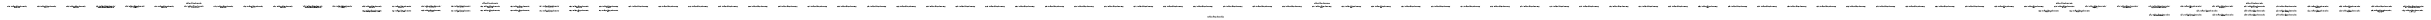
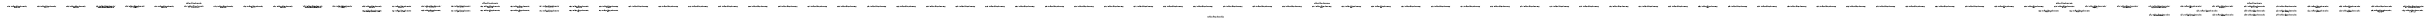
  digraph {
    label="/home/labaccount/Saba/bbrepo/mlsa/test/test0 Call Graph"
    rankdir=TB
    node [shape=oval]
    n1 [label="/home/labaccount/Saba/bbrepo/mlsa/test/test0/Binary.c"]
    n2 [label="0x2d9f220. (/home/labaccount/Saba/bbrepo/mlsa/test/test0/Binary.c)\ngettimeofday(UNOP, 0)"]
    n3 [label="0x2d9f6f0. (/home/labaccount/Saba/bbrepo/mlsa/test/test0/Binary.c)\nbinary1(n, a, k)"]
    n4 [label="0x2d9f930. (/home/labaccount/Saba/bbrepo/mlsa/test/test0/Binary.c)\ngettimeofday(UNOP, 0)"]
    n5 [label="0x2d9fc00. (/home/labaccount/Saba/bbrepo/mlsa/test/test0/Binary.c)\nprintf(<< before=[%ld%ld] after=[%ld%ld]\n >>, before.tv_sec, before.tv_usec, after.tv_sec, after.tv_usec)"]
    n6 [label="0x2d9fef0. (/home/labaccount/Saba/bbrepo/mlsa/test/test0/Binary.c)\nprintf(<< The difference is %ld\n >>, 0x2d9fe70)"]
    n7 [label="0x2d9fe70. (/home/labaccount/Saba/bbrepo/mlsa/test/test0/Binary.c)\ntimediff(before, after)"]
    n8 [label="0x2da0028. (/home/labaccount/Saba/bbrepo/mlsa/test/test0/Binary.c)\nprintf(<< ---------------------------------------------\n >>)"]
    n9 [label="0x2da0188. (/home/labaccount/Saba/bbrepo/mlsa/test/test0/Binary.c)\ngettimeofday(UNOP, 0)"]
    n10 [label="0x2da0630. (/home/labaccount/Saba/bbrepo/mlsa/test/test0/Binary.c)\nbinary2(n, a, k)"]
    n11 [label="0x2da0870. (/home/labaccount/Saba/bbrepo/mlsa/test/test0/Binary.c)\ngettimeofday(UNOP, 0)"]
    n12 [label="0x2da0ad0. (/home/labaccount/Saba/bbrepo/mlsa/test/test0/Binary.c)\nprintf(<< before=[%ld%ld] after=[%ld%ld]\n >>, before.tv_sec, before.tv_usec, after.tv_sec, after.tv_usec)"]
    n13 [label="0x2da0d28. (/home/labaccount/Saba/bbrepo/mlsa/test/test0/Binary.c)\nprintf(<< The difference is %ld\n >>, 0x2da0ca8)"]
    n14 [label="0x2da0ca8. (/home/labaccount/Saba/bbrepo/mlsa/test/test0/Binary.c)\ntimediff(before, after)"]
    n15 [label="/eefa/labaccount/Saba/bbrepo/mlsa/test/test0/Bubble.c"]
    n16 [label="0x1ff6110. (/home/labaccount/Saba/bbrepo/mlsa/test/test0/Bubble.c)\ngetIntArray(x, 10, 0)"]
    n17 [label="0x1ff6300. (/home/labaccount/Saba/bbrepo/mlsa/test/test0/Bubble.c)\nprintf(<< This is the empty array!\n >>)"]
    n18 [label="0x1ff63d8. (/home/labaccount/Saba/bbrepo/mlsa/test/test0/Bubble.c)\nprintf(<< The array was: \n >>)"]
    n19 [label="0x1ff6520. (/home/labaccount/Saba/bbrepo/mlsa/test/test0/Bubble.c)\nprintIntArray(x, hmny)"]
    n20 [label="0x1ff6618. (/home/labaccount/Saba/bbrepo/mlsa/test/test0/Bubble.c)\nbubbleSort(x, hmny)"]
    n21 [label="0x1ff6740. (/home/labaccount/Saba/bbrepo/mlsa/test/test0/Bubble.c)\nprintf(<< The sorted array is: \n >>)"]
    n22 [label="0x1ff6830. (/home/labaccount/Saba/bbrepo/mlsa/test/test0/Bubble.c)\nprintIntArray(x, hmny)"]
    n23 [label="0x1ff86e8. (/home/labaccount/Saba/bbrepo/mlsa/test/test0/Bubble.c)\nprintf(<< Enter integer [%d to terminate] :  >>, sentinel)"]
    n24 [label="0x1ff8880. (/home/labaccount/Saba/bbrepo/mlsa/test/test0/Bubble.c)\nscanf(<< %d >>, UNOP)"]
    n25 [label="0x1ff8ae8. (/home/labaccount/Saba/bbrepo/mlsa/test/test0/Bubble.c)\nprintf(<< array is full\n >>)"]
    n26 [label="0x1ff7e80. (/home/labaccount/Saba/bbrepo/mlsa/test/test0/Bubble.c)\nprintf(<< \t%d  >>, a[])"]
    n27 [label="0x1ff8080. (/home/labaccount/Saba/bbrepo/mlsa/test/test0/Bubble.c)\nprintf(<< \n >>)"]
    n28 [label="0x1ff81e0. (/home/labaccount/Saba/bbrepo/mlsa/test/test0/Bubble.c)\nprintf(<< \n >>)"]
    n29 [label="0x1ff7e80. (/home/labaccount/Saba/bbrepo/mlsa/test/test0/Bubble.c)\nprintf(<< \t%d  >>, a[])"]
    n30 [label="0x1ff8080. (/home/labaccount/Saba/bbrepo/mlsa/test/test0/Bubble.c)\nprintf(<< \n >>)"]
    n31 [label="0x1ff81e0. (/home/labaccount/Saba/bbrepo/mlsa/test/test0/Bubble.c)\nprintf(<< \n >>)"]
    n32 [label="/home/labaccount/Saba/bbrepo/mlsa/test/test0/RPG.cpp"]
    n33 [label="0x38ed5c0. (/home/labaccount/Saba/bbrepo/mlsa/test/test0/RPG.cpp)\nsrand(0x38ed490)"]
    n34 [label="0x38ed490. (/home/labaccount/Saba/bbrepo/mlsa/test/test0/RPG.cpp)\ntime(0)"]
    n35 [label="0x38ed6e0. (/home/labaccount/Saba/bbrepo/mlsa/test/test0/RPG.cpp)\nrand()"]
    n36 [label="0x38ed880. (/home/labaccount/Saba/bbrepo/mlsa/test/test0/RPG.cpp)\nrand()"]
    n37 [label="0x38eda20. (/home/labaccount/Saba/bbrepo/mlsa/test/test0/RPG.cpp)\nrand()"]
    n38 [label="0x38eee00. (/home/labaccount/Saba/bbrepo/mlsa/test/test0/RPG.cpp)\nrand()"]
    n39 [label="0x38eefa0. (/home/labaccount/Saba/bbrepo/mlsa/test/test0/RPG.cpp)\nrand()"]
    n40 [label="0x38ef140. (/home/labaccount/Saba/bbrepo/mlsa/test/test0/RPG.cpp)\nrand()"]
    n41 [label="0x38ef2f8. (/home/labaccount/Saba/bbrepo/mlsa/test/test0/RPG.cpp)\nrand()"]
    n42 [label="0x38ef498. (/home/labaccount/Saba/bbrepo/mlsa/test/test0/RPG.cpp)\nrand()"]
    n43 [label="0x38ef638. (/home/labaccount/Saba/bbrepo/mlsa/test/test0/RPG.cpp)\nrand()"]
    n44 [label="0x38ef7f0. (/home/labaccount/Saba/bbrepo/mlsa/test/test0/RPG.cpp)\nrand()"]
    n45 [label="0x38ef990. (/home/labaccount/Saba/bbrepo/mlsa/test/test0/RPG.cpp)\nrand()"]
    n46 [label="0x38efb30. (/home/labaccount/Saba/bbrepo/mlsa/test/test0/RPG.cpp)\nrand()"]
    n47 [label="0x38efd08. (/home/labaccount/Saba/bbrepo/mlsa/test/test0/RPG.cpp)\nrand()"]
    n48 [label="0x38eff20. (/home/labaccount/Saba/bbrepo/mlsa/test/test0/RPG.cpp)\nrand()"]
    n49 [label="0x38f00c0. (/home/labaccount/Saba/bbrepo/mlsa/test/test0/RPG.cpp)\nrand()"]
    n50 [label="0x38f0260. (/home/labaccount/Saba/bbrepo/mlsa/test/test0/RPG.cpp)\nrand()"]
    n51 [label="0x38f0418. (/home/labaccount/Saba/bbrepo/mlsa/test/test0/RPG.cpp)\nrand()"]
    n52 [label="0x38f05b8. (/home/labaccount/Saba/bbrepo/mlsa/test/test0/RPG.cpp)\nrand()"]
    n53 [label="0x38f0758. (/home/labaccount/Saba/bbrepo/mlsa/test/test0/RPG.cpp)\nrand()"]
    n54 [label="0x38f0910. (/home/labaccount/Saba/bbrepo/mlsa/test/test0/RPG.cpp)\nrand()"]
    n55 [label="0x38f0ab0. (/home/labaccount/Saba/bbrepo/mlsa/test/test0/RPG.cpp)\nrand()"]
    n56 [label="0x38f0c50. (/home/labaccount/Saba/bbrepo/mlsa/test/test0/RPG.cpp)\nrand()"]
    n57 [label="0x38f2070. (/home/labaccount/Saba/bbrepo/mlsa/test/test0/RPG.cpp)\nOBJ.get()"]
    n58 [label="0x38f3018. (/home/labaccount/Saba/bbrepo/mlsa/test/test0/RPG.cpp)\nOBJ.get()"]
    n59 [label="0x38f5eb0. (/home/labaccount/Saba/bbrepo/mlsa/test/test0/RPG.cpp)\nOBJ.get()"]
    n60 [label="0x38f7360. (/home/labaccount/Saba/bbrepo/mlsa/test/test0/RPG.cpp)\nrand()"]
    n61 [label="0x38f7578. (/home/labaccount/Saba/bbrepo/mlsa/test/test0/RPG.cpp)\nrand()"]
    n62 [label="0x38f7718. (/home/labaccount/Saba/bbrepo/mlsa/test/test0/RPG.cpp)\nrand()"]
    n63 [label="0x38f78b8. (/home/labaccount/Saba/bbrepo/mlsa/test/test0/RPG.cpp)\nrand()"]
    n64 [label="0x38f7a70. (/home/labaccount/Saba/bbrepo/mlsa/test/test0/RPG.cpp)\nrand()"]
    n65 [label="0x38f7c10. (/home/labaccount/Saba/bbrepo/mlsa/test/test0/RPG.cpp)\nrand()"]
    n66 [label="0x38f7db0. (/home/labaccount/Saba/bbrepo/mlsa/test/test0/RPG.cpp)\nrand()"]
    n67 [label="0x38f7f68. (/home/labaccount/Saba/bbrepo/mlsa/test/test0/RPG.cpp)\nrand()"]
    n68 [label="0x38f8108. (/home/labaccount/Saba/bbrepo/mlsa/test/test0/RPG.cpp)\nrand()"]
    n69 [label="0x38f82a8. (/home/labaccount/Saba/bbrepo/mlsa/test/test0/RPG.cpp)\nrand()"]
    n70 [label="0x38fa388. (/home/labaccount/Saba/bbrepo/mlsa/test/test0/RPG.cpp)\nOBJ.get()"]
    n71 [label="0x38fbca0. (/home/labaccount/Saba/bbrepo/mlsa/test/test0/RPG.cpp)\nrand()"]
    n72 [label="0x38fbe40. (/home/labaccount/Saba/bbrepo/mlsa/test/test0/RPG.cpp)\nrand()"]
    n73 [label="0x38fbfe0. (/home/labaccount/Saba/bbrepo/mlsa/test/test0/RPG.cpp)\nrand()"]
    n74 [label="0x38fc198. (/home/labaccount/Saba/bbrepo/mlsa/test/test0/RPG.cpp)\nrand()"]
    n75 [label="0x38fc338. (/home/labaccount/Saba/bbrepo/mlsa/test/test0/RPG.cpp)\nrand()"]
    n76 [label="0x38fc4d8. (/home/labaccount/Saba/bbrepo/mlsa/test/test0/RPG.cpp)\nrand()"]
    n77 [label="0x38fc690. (/home/labaccount/Saba/bbrepo/mlsa/test/test0/RPG.cpp)\nrand()"]
    n78 [label="0x38fc830. (/home/labaccount/Saba/bbrepo/mlsa/test/test0/RPG.cpp)\nrand()"]
    n79 [label="0x38fc9d0. (/home/labaccount/Saba/bbrepo/mlsa/test/test0/RPG.cpp)\nrand()"]
    n80 [label="0x38fdd50. (/home/labaccount/Saba/bbrepo/mlsa/test/test0/RPG.cpp)\nOBJ.get()"]
    n81 [label="0x38fec00. (/home/labaccount/Saba/bbrepo/mlsa/test/test0/RPG.cpp)\nOBJ.get()"]
    n82 [label="/home/labaccount/Saba/bbrepo/mlsa/test/test0/Stenciltst.c"]
    n83 [label="0x3698be0. (/home/labaccount/Saba/bbrepo/mlsa/test/test0/Stenciltst.c)\nArgs(argc, argv)"]
    n84 [label="0x36983f0. (/home/labaccount/Saba/bbrepo/mlsa/test/test0/Stenciltst.c)\nstrcmp(argv[], << -sb >>)"]
    n85 [label="0x36986c0. (/home/labaccount/Saba/bbrepo/mlsa/test/test0/Stenciltst.c)\nstrcmp(argv[], << -db >>)"]
-   n86 [label="/home/labaccount/Saba/bbrepo/mlsa/test/test0/Summation.c"]
+   n86 [label="/home/labaccount/Saba/bbrepo/mlsa/test/test0/The.c"]
    n87 [label="0x23a9010. (/home/labaccount/Saba/bbrepo/mlsa/test/test0/Summation.c)\nprintf(<< \n OPERATIONS --- >>)"]
    n88 [label="0x23a9138. (/home/labaccount/Saba/bbrepo/mlsa/test/test0/Summation.c)\nprintf(<< \n 1] Insert an element into tree >>)"]
    n89 [label="0x23a9270. (/home/labaccount/Saba/bbrepo/mlsa/test/test0/Summation.c)\nprintf(<< \n 2] Display the sum of the elements at the same level >>)"]
    n90 [label="0x23a9388. (/home/labaccount/Saba/bbrepo/mlsa/test/test0/Summation.c)\nprintf(<< \n 3] Exit  >>)"]
    n91 [label="0x23a94c0. (/home/labaccount/Saba/bbrepo/mlsa/test/test0/Summation.c)\nprintf(<< \nEnter your choice :  >>)"]
    n92 [label="0x23a9640. (/home/labaccount/Saba/bbrepo/mlsa/test/test0/Summation.c)\nscanf(<< %d >>, UNOP)"]
    n93 [label="0x23a97d0. (/home/labaccount/Saba/bbrepo/mlsa/test/test0/Summation.c)\ninsert()"]
    n94 [label="0x23a9a00. (/home/labaccount/Saba/bbrepo/mlsa/test/test0/Summation.c)\ncomputesum(root)"]
    n95 [label="0x23a9a88. (/home/labaccount/Saba/bbrepo/mlsa/test/test0/Summation.c)\ndisplay()"]
    n96 [label="0x23a9ba0. (/home/labaccount/Saba/bbrepo/mlsa/test/test0/Summation.c)\nexit(0)"]
    n97 [label="0x23a9ca8. (/home/labaccount/Saba/bbrepo/mlsa/test/test0/Summation.c)\nprintf(<< Wrong choice Please enter correct choice   >>)"]
    n98 [label="0x23aa7e8. (/home/labaccount/Saba/bbrepo/mlsa/test/test0/Summation.c)\ncreate()"]
    n99 [label="0x23aaa00. (/home/labaccount/Saba/bbrepo/mlsa/test/test0/Summation.c)\nadd(root)"]
    n100 [label="0x23ac300. (/home/labaccount/Saba/bbrepo/mlsa/test/test0/Summation.c)\nprintf(<< Tree is empty  >>)"]
    n101 [label="0x23ac618. (/home/labaccount/Saba/bbrepo/mlsa/test/test0/Summation.c)\ncomputesum(t.l)" style=dashed]
    n102 [label="0x23accb0. (/home/labaccount/Saba/bbrepo/mlsa/test/test0/Summation.c)\ncomputesum(t.r)" style=dashed]
    n103 [label="0x23acff8. (/home/labaccount/Saba/bbrepo/mlsa/test/test0/Summation.c)\nprintf(<< Sum of nodes : \n Level \t Sum  >>)"]
    n104 [label="0x23ad368. (/home/labaccount/Saba/bbrepo/mlsa/test/test0/Summation.c)\nprintf(<< \n %d \t: %d  >>, i, sum[])"]
    n105 [label="0x23aa068. (/home/labaccount/Saba/bbrepo/mlsa/test/test0/Summation.c)\nprintf(<< Enter the data of node :  >>)"]
    n106 [label="0x23aa180. (/home/labaccount/Saba/bbrepo/mlsa/test/test0/Summation.c)\nscanf(<< %d >>, UNOP)"]
    n107 [label="0x23aa340. (/home/labaccount/Saba/bbrepo/mlsa/test/test0/Summation.c)\nmalloc(BINOP)"]
    n108 [label="0x23aafd0. (/home/labaccount/Saba/bbrepo/mlsa/test/test0/Summation.c)\nadd(t.r)" style=dashed]
    n109 [label="0x23ab7a0. (/home/labaccount/Saba/bbrepo/mlsa/test/test0/Summation.c)\nadd(t.l)" style=dashed]
    n1 -> n2
    n1 -> n3
    n1 -> n4
    n1 -> n5
    n1 -> n6
    n1 -> n7
    n1 -> n8
    n1 -> n9
    n1 -> n10
    n1 -> n11
    n1 -> n12
    n1 -> n13
    n1 -> n14
    n15 -> n16
    n15 -> n17
    n15 -> n18
    n15 -> n19
    n15 -> n20
    n15 -> n21
    n15 -> n22
    n16 -> n23
    n16 -> n24
    n16 -> n25
    n19 -> n26
    n19 -> n27
    n19 -> n28
    n22 -> n29
    n22 -> n30
    n22 -> n31
    n32 -> n33
    n32 -> n34
    n32 -> n35
    n32 -> n36
    n32 -> n37
    n32 -> n38
    n32 -> n39
    n32 -> n40
    n32 -> n41
    n32 -> n42
    n32 -> n43
    n32 -> n44
    n32 -> n45
    n32 -> n46
    n32 -> n47
    n32 -> n48
    n32 -> n49
    n32 -> n50
    n32 -> n51
    n32 -> n52
    n32 -> n53
    n32 -> n54
    n32 -> n55
    n32 -> n56
    n32 -> n57
    n32 -> n58
    n32 -> n59
    n32 -> n60
    n32 -> n61
    n32 -> n62
    n32 -> n63
    n32 -> n64
    n32 -> n65
    n32 -> n66
    n32 -> n67
    n32 -> n68
    n32 -> n69
    n32 -> n70
    n32 -> n71
    n32 -> n72
    n32 -> n73
    n32 -> n74
    n32 -> n75
    n32 -> n76
    n32 -> n77
    n32 -> n78
    n32 -> n79
    n32 -> n80
    n32 -> n81
    n82 -> n83
    n83 -> n84
    n83 -> n85
    n86 -> n87
    n86 -> n88
    n86 -> n89
    n86 -> n90
    n86 -> n91
    n86 -> n92
    n86 -> n93
    n86 -> n94
    n86 -> n95
    n86 -> n96
    n86 -> n97
    n93 -> n98
    n93 -> n99
    n94 -> n100
    n94 -> n101
    n94 -> n102
    n95 -> n103
    n95 -> n104
    n98 -> n105
    n98 -> n106
    n98 -> n107
    n99 -> n108
    n99 -> n109
  }
